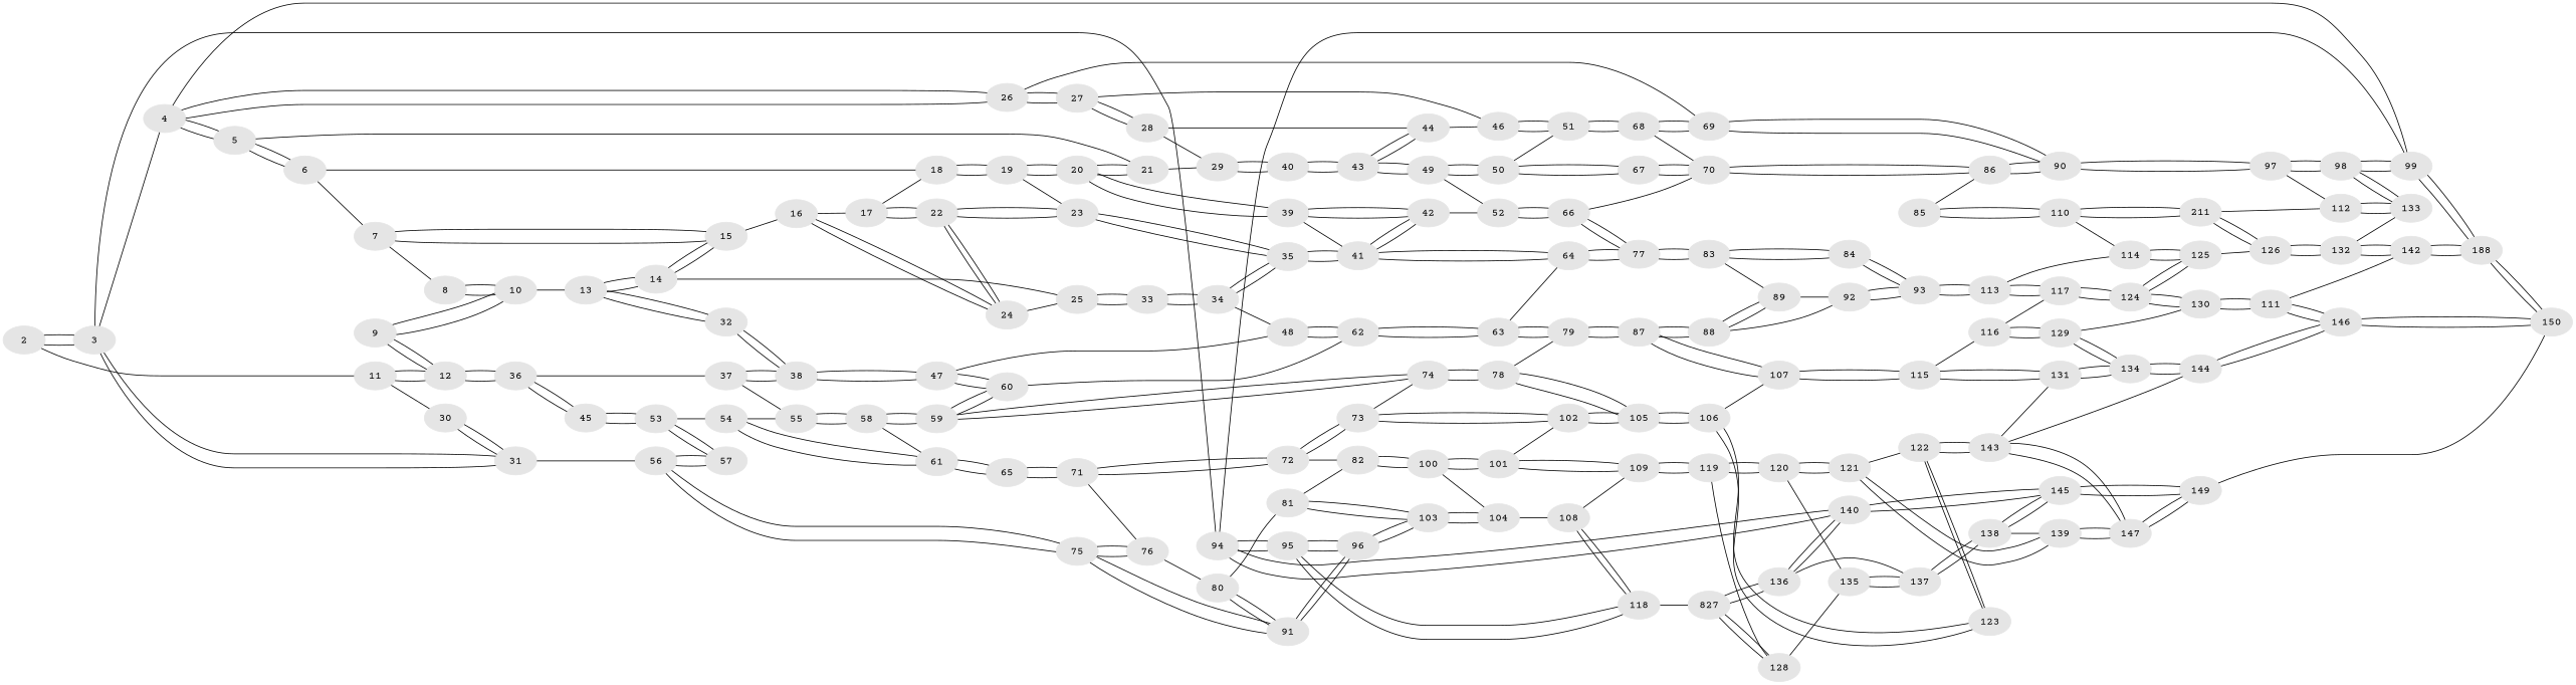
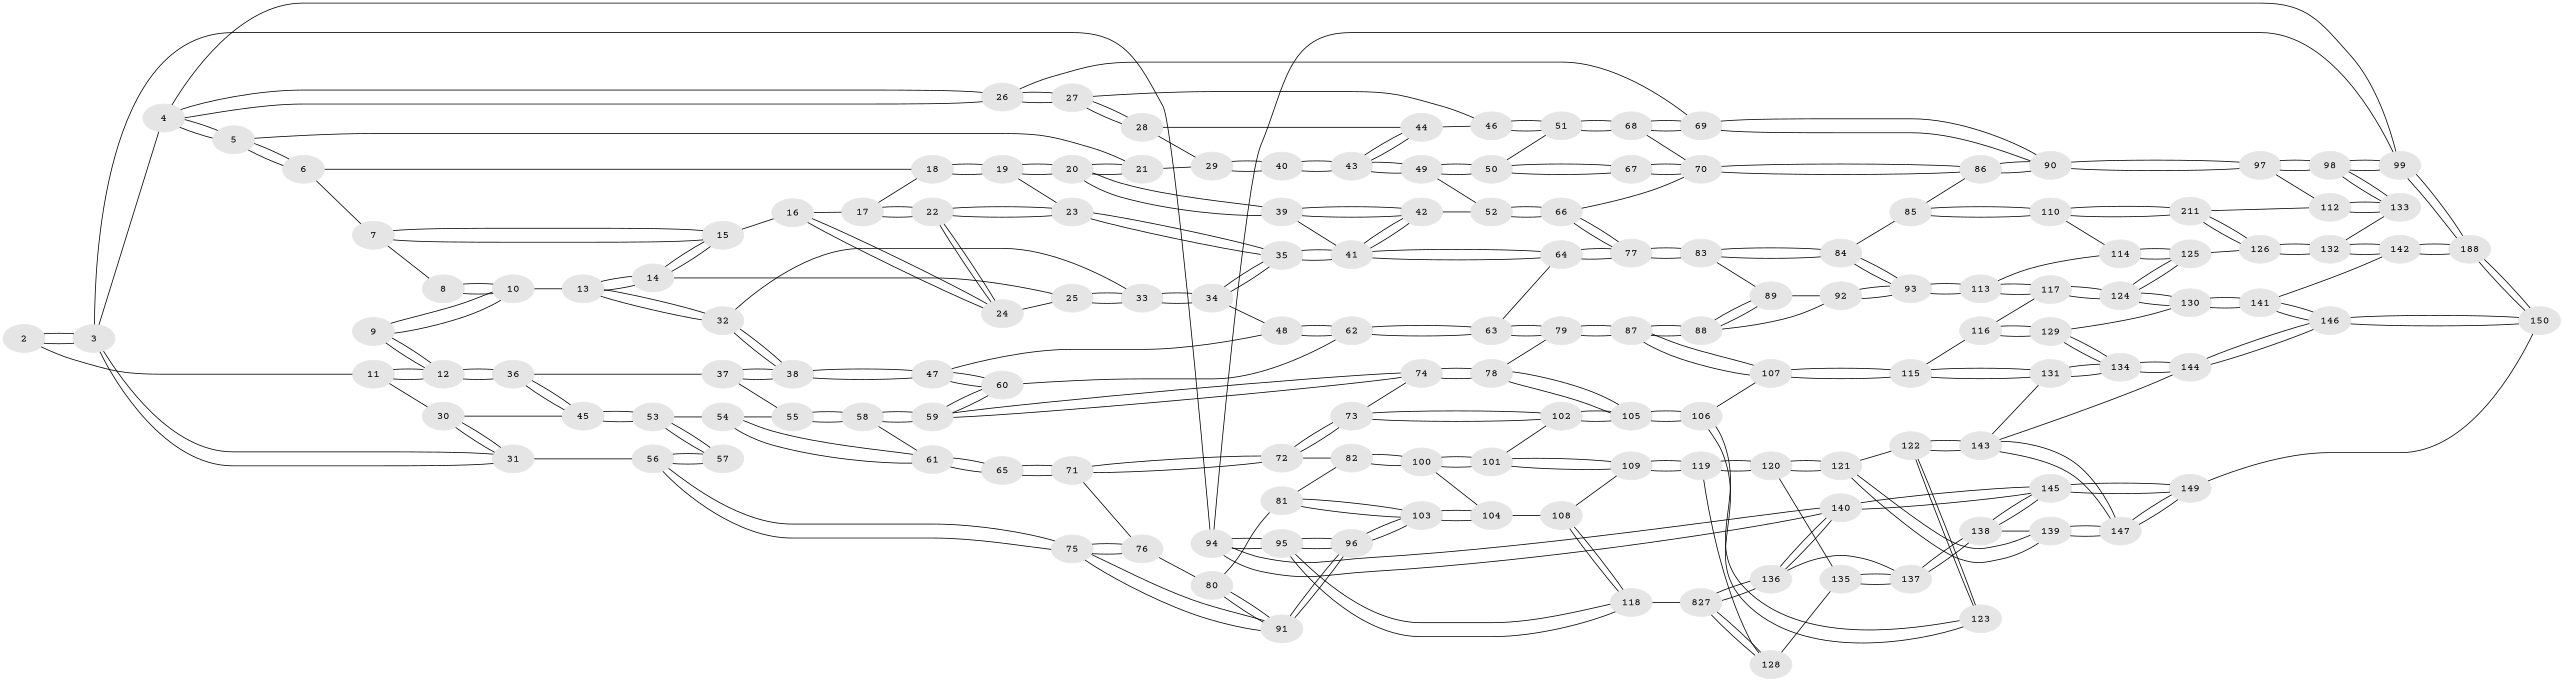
  graph {
    fontname="Courier Prime"
    rankdir=LR
    node [color=gray90 fontname="Courier Prime" style=filled]
    edge [fontname="Courier Prime"]
    2
    3
    11
    9
    10
    12
    4
    31
    94
    30
    5
    26
    99
    56
    95
    140
    6
    21
    27
    69
    n21 [label=188]
    7
    18
    29
    8
    15
    19
    16
    13
    36
    14
    32
    45
    37
    25
    33
    38
    17
    24
    22
    23
    20
    39
    35
    41
    42
    40
    34
    28
    46
    90
    44
    51
    43
    53
    57
    75
    47
    48
    62
    64
    55
    58
    60
    52
    49
    77
    66
    50
    54
    68
    63
    67
    70
    61
    65
    59
    76
    91
    71
    74
    78
    79
    87
    83
    72
    86
    97
    73
    82
    80
    102
    100
    105
    96
    81
    84
    89
    106
    88
    107
    103
    104
    101
    85
    93
    92
    110
    113
    n110 [label=211]
    114
    115
    98
    112
    117
    118
    145
    n118 [label=827]
    133
    150
    109
    108
    119
    123
    116
    131
    120
    128
    126
    125
    132
    124
    129
    134
    130
    136
    121
    135
    122
    139
    137
    143
    147
    144
-   141 [label=111]
+   141
    142
    146
    138
    149
    2 -- 3
    2 -- 3
    2 -- 11
    3 -- 4
    3 -- 31
    3 -- 31
    3 -- 94
    11 -- 12
    11 -- 12
    11 -- 30
    9 -- 10
    9 -- 10
    9 -- 12
    9 -- 12
    10 -- 13
    12 -- 36
    12 -- 36
    4 -- 5
    4 -- 5
    4 -- 26
    4 -- 26
    4 -- 99
    31 -- 56
    94 -- 99
    94 -- 95
    94 -- 95
    94 -- 140
    94 -- 140
    30 -- 31
    30 -- 31
+   30 -- 45
    5 -- 6
    5 -- 6
    5 -- 21
    26 -- 27
    26 -- 27
    26 -- 69
    99 -- n21
    99 -- n21
    56 -- 57
    56 -- 57
    56 -- 75
    56 -- 75
    95 -- 96
    95 -- 96
    95 -- 118
    95 -- 118
    140 -- 145
    140 -- 145
    6 -- 7
    6 -- 18
    21 -- 29
    27 -- 28
    27 -- 28
    27 -- 46
    69 -- 90
    69 -- 90
    n21 -- 150
    n21 -- 150
    7 -- 8
    7 -- 15
    7 -- 15
    18 -- 19
    18 -- 19
    29 -- 40
    29 -- 40
    8 -- 10
    8 -- 10
    15 -- 16
    19 -- 23
    19 -- 20
    19 -- 20
    16 -- 17
    16 -- 24
    16 -- 24
    13 -- 14
    13 -- 14
    13 -- 32
    13 -- 32
    36 -- 45
    36 -- 45
    36 -- 37
    14 -- 15
    14 -- 15
    14 -- 25
+   32 -- 33
    32 -- 38
    32 -- 38
    45 -- 53
    45 -- 53
    37 -- 38
    37 -- 38
    37 -- 55
    25 -- 33
    25 -- 33
    33 -- 34
    33 -- 34
    38 -- 47
    38 -- 47
    17 -- 18
    17 -- 22
    17 -- 22
    24 -- 25
    22 -- 24
    22 -- 24
    22 -- 23
    22 -- 23
    23 -- 35
    23 -- 35
    20 -- 21
    20 -- 21
    20 -- 39
    20 -- 39
    39 -- 41
    39 -- 42
    39 -- 42
    35 -- 41
    35 -- 41
    41 -- 42
    41 -- 42
    41 -- 64
    41 -- 64
    42 -- 52
    40 -- 43
    40 -- 43
    34 -- 35
    34 -- 35
    34 -- 48
    28 -- 29
    28 -- 44
    46 -- 51
    46 -- 51
    90 -- 97
    90 -- 97
    44 -- 46
    51 -- 68
    51 -- 68
    43 -- 44
    43 -- 44
    43 -- 49
    43 -- 49
    53 -- 57
    53 -- 57
    53 -- 54
    75 -- 76
    75 -- 76
    75 -- 91
    75 -- 91
    47 -- 48
    47 -- 60
    47 -- 60
    48 -- 62
    48 -- 62
    62 -- 63
    62 -- 63
    64 -- 77
    64 -- 77
    55 -- 58
    55 -- 58
    58 -- 61
    58 -- 59
    58 -- 59
    60 -- 62
    52 -- 66
    52 -- 66
    49 -- 52
    49 -- 50
    49 -- 50
    77 -- 83
    77 -- 83
    66 -- 77
    66 -- 77
    66 -- 70
    50 -- 51
    50 -- 67
    50 -- 67
    54 -- 55
    54 -- 61
    54 -- 61
    68 -- 69
    68 -- 69
    68 -- 70
    63 -- 64
    63 -- 79
    63 -- 79
    67 -- 70
    67 -- 70
    70 -- 86
    70 -- 86
    61 -- 65
    61 -- 65
    65 -- 71
    65 -- 71
    59 -- 60
    59 -- 60
    59 -- 74
    59 -- 74
    76 -- 80
    91 -- 96
    91 -- 96
    71 -- 76
    71 -- 72
    71 -- 72
    74 -- 78
    74 -- 78
    78 -- 79
    78 -- 105
    78 -- 105
    79 -- 87
    79 -- 87
    87 -- 88
    87 -- 88
    87 -- 107
    87 -- 107
    83 -- 84
    83 -- 84
    83 -- 89
    72 -- 73
    72 -- 73
    72 -- 82
    86 -- 90
    86 -- 90
    97 -- 98
    97 -- 98
    97 -- 112
    73 -- 74
    73 -- 102
    73 -- 102
    82 -- 100
    82 -- 100
    80 -- 91
    80 -- 91
    80 -- 81
    102 -- 105
    102 -- 105
    100 -- 104
    100 -- 101
    100 -- 101
    105 -- 106
    105 -- 106
    96 -- 103
    96 -- 103
    81 -- 82
    81 -- 103
    81 -- 103
+   84 -- 85
    84 -- 93
    84 -- 93
    89 -- 92
    106 -- 107
    106 -- 123
    106 -- 123
    88 -- 89
    88 -- 89
    88 -- 92
    107 -- 115
    107 -- 115
    103 -- 104
    103 -- 104
    104 -- 108
    101 -- 102
    101 -- 109
    101 -- 109
    85 -- 86
    85 -- 110
    85 -- 110
    93 -- 113
    93 -- 113
    92 -- 93
    92 -- 93
    110 -- n110
    110 -- n110
    110 -- 114
    113 -- 114
    113 -- 117
    113 -- 117
    n110 -- 112
    n110 -- 126
    n110 -- 126
    114 -- 125
    114 -- 125
    115 -- 116
    115 -- 131
    115 -- 131
    98 -- 99
    98 -- 99
    98 -- 133
    98 -- 133
    112 -- 133
    112 -- 133
    117 -- 124
    117 -- 124
    118 -- n118
    145 -- 149
    145 -- 149
    n118 -- 128
    n118 -- 128
    n118 -- 136
    n118 -- 136
    109 -- 119
    109 -- 119
    108 -- 118
    108 -- 118
    108 -- 109
    119 -- 120
    119 -- 120
    119 -- 128
    116 -- 117
    116 -- 129
    116 -- 129
    131 -- 134
    131 -- 134
    120 -- 121
    120 -- 121
    120 -- 135
    128 -- 135
    126 -- 132
    126 -- 132
    125 -- 126
    132 -- 133
    132 -- 142
    132 -- 142
    124 -- 125
    124 -- 125
    124 -- 130
    124 -- 130
    129 -- 134
    129 -- 134
    129 -- 130
    134 -- 144
    134 -- 144
    130 -- 141
    130 -- 141
    136 -- 140
    136 -- 140
    136 -- 137
    121 -- 122
    121 -- 139
    121 -- 139
    135 -- 137
    135 -- 137
    122 -- 123
    122 -- 123
    122 -- 143
    122 -- 143
    139 -- 147
    139 -- 147
    137 -- 138
    137 -- 138
    143 -- 131
    143 -- 147
    143 -- 147
    143 -- 144
    147 -- 149
    147 -- 149
    144 -- 146
    144 -- 146
    141 -- 142
    141 -- 146
    141 -- 146
    142 -- n21
    142 -- n21
    146 -- 150
    146 -- 150
    138 -- 145
    138 -- 145
    138 -- 139
    149 -- 150
  }
